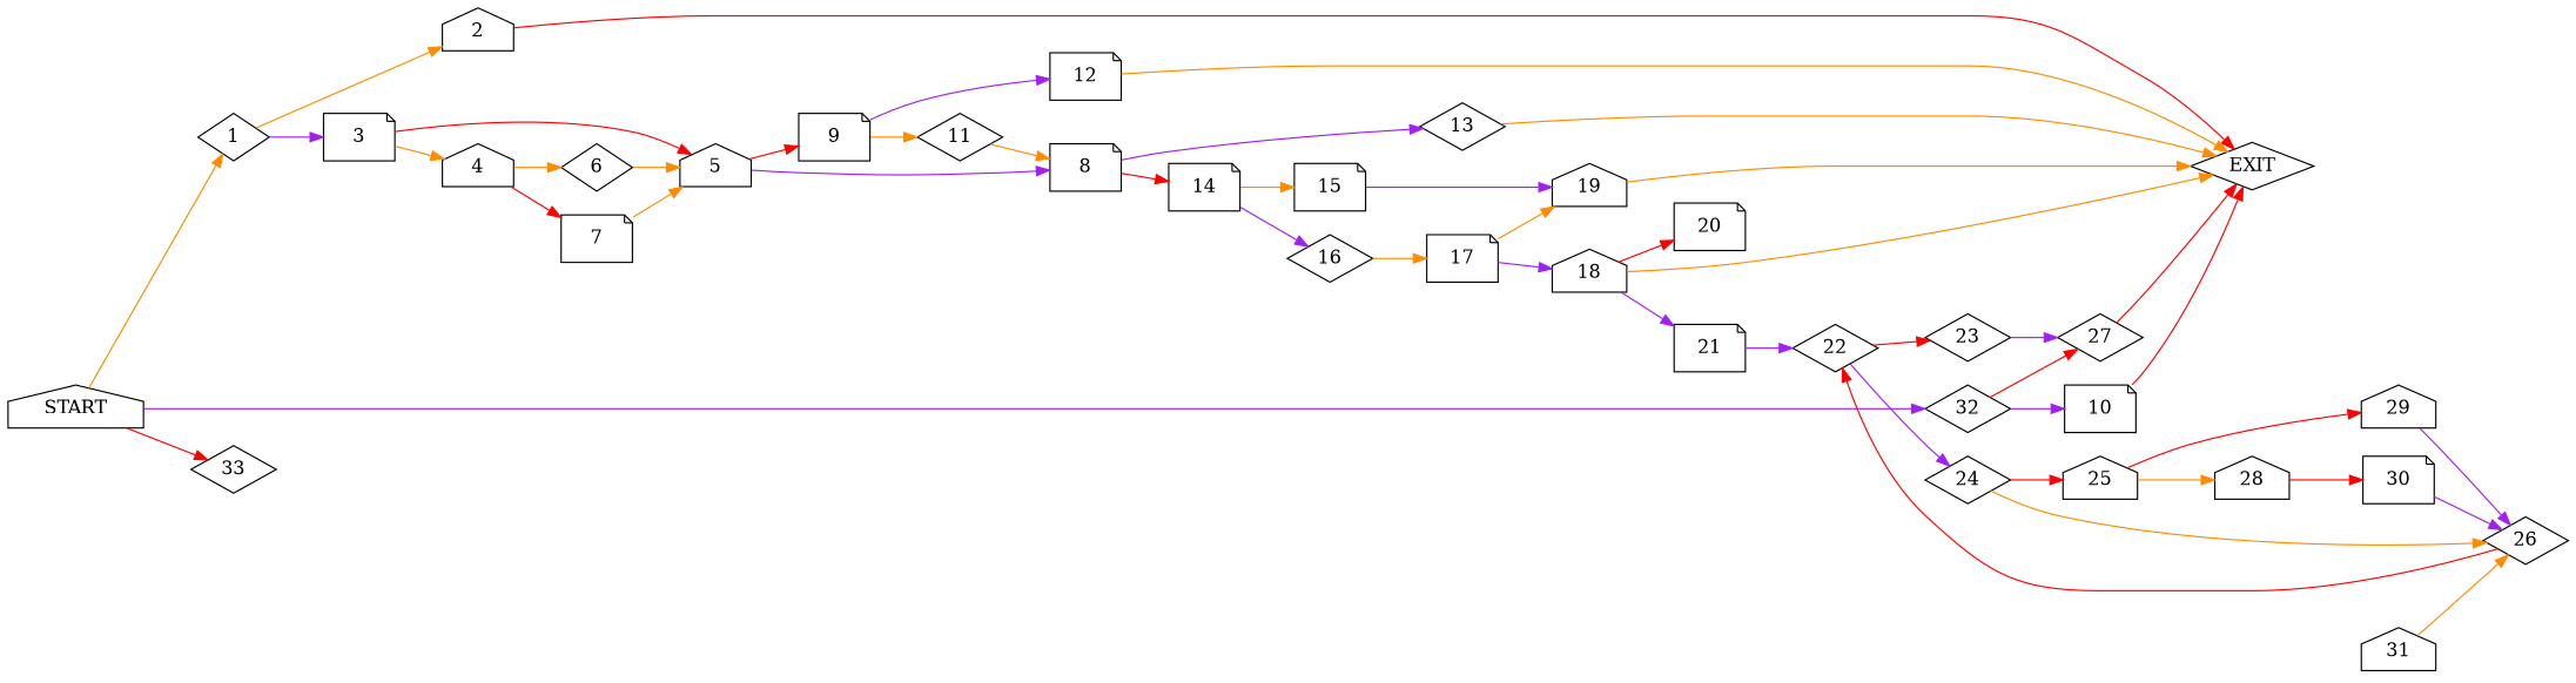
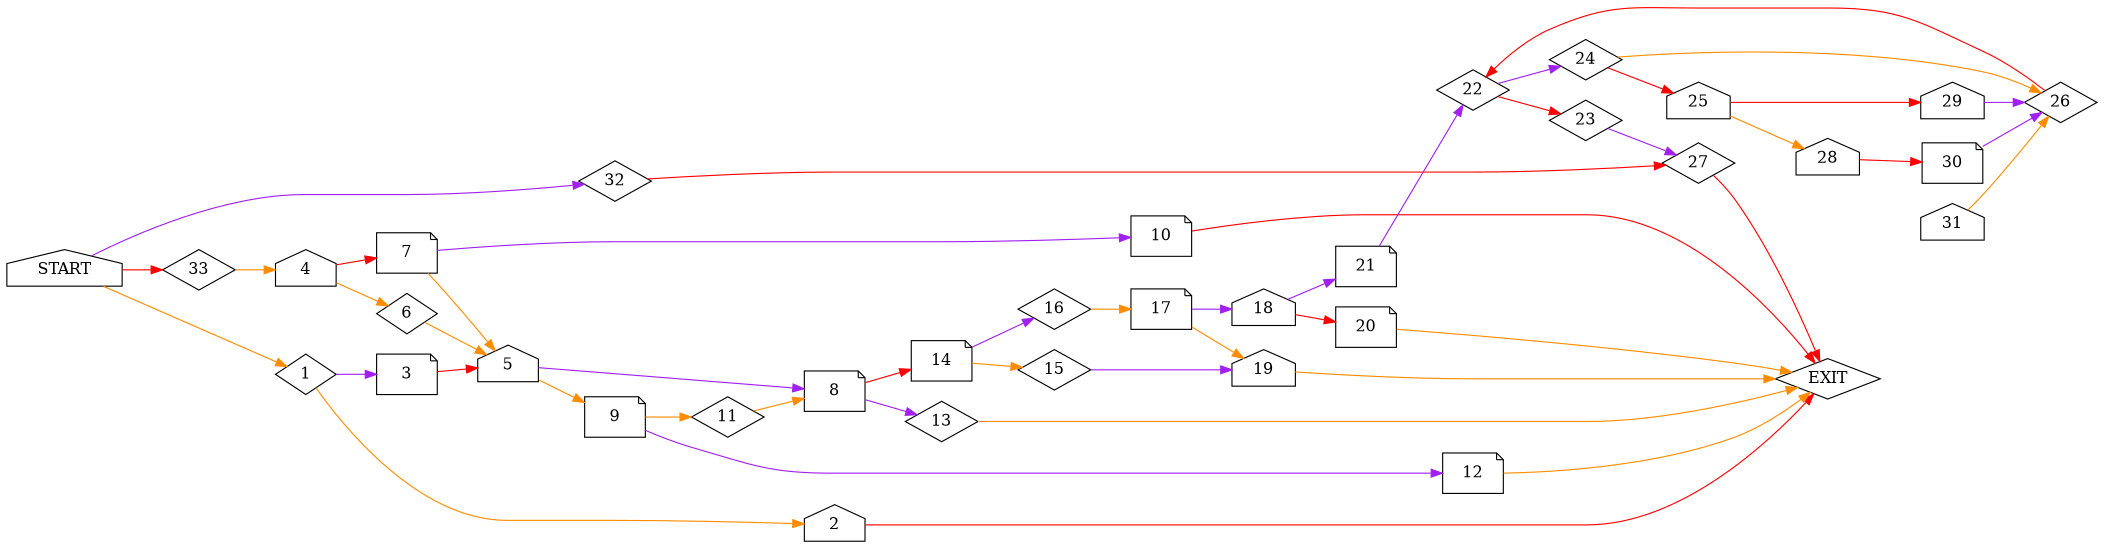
  digraph {
    rankdir=LR
    node [shape=diamond]
    edge [color=darkorange]
    n1 [label=START shape=house]
    1
    32
    33
    2 [shape=house]
    3 [shape=note]
    27
    n8 [label=EXIT]
    4 [shape=house]
    5 [shape=house]
    6
    7 [shape=note]
    8 [shape=note]
    9 [shape=note]
    10 [shape=note]
    13
    14 [shape=note]
    11
    12 [shape=note]
-   15 [shape=note]
+   15
    16
    19 [shape=house]
    17 [shape=note]
    18 [shape=house]
    20 [shape=note]
    21 [shape=note]
    22
    23
    24
    25 [shape=house]
    26
    28 [shape=house]
    29 [shape=house]
    30 [shape=note]
    31 [shape=house]
    n1 -> 1
    n1 -> 32 [color=purple]
    n1 -> 33 [color=red]
    1 -> 2
    1 -> 3 [color=purple]
    32 -> 27 [color=red]
    2 -> n8 [color=red]
-   3 -> 4
+   33 -> 4
    3 -> 5 [color=red]
    27 -> n8 [color=red]
    4 -> 6
    4 -> 7 [color=red]
    5 -> 8 [color=purple]
-   5 -> 9 [color=red]
+   5 -> 9
    6 -> 5
    7 -> 5
-   32 -> 10 [color=purple]
+   7 -> 10 [color=purple]
    8 -> 13 [color=purple]
    8 -> 14 [color=red]
    9 -> 11
    9 -> 12 [color=purple]
    10 -> n8 [color=red]
    13 -> n8
    14 -> 15
    14 -> 16 [color=purple]
    11 -> 8
    12 -> n8
    15 -> 19 [color=purple]
    16 -> 17
    19 -> n8
    17 -> 19
    17 -> 18 [color=purple]
    18 -> 20 [color=red]
    18 -> 21 [color=purple]
-   18 -> n8
+   20 -> n8
    21 -> 22 [color=purple]
    22 -> 23 [color=red]
    22 -> 24 [color=purple]
    23 -> 27 [color=purple]
    24 -> 25 [color=red]
    24 -> 26
    25 -> 28
    25 -> 29 [color=red]
    26 -> 22 [color=red]
    28 -> 30 [color=red]
    29 -> 26 [color=purple]
    30 -> 26 [color=purple]
    31 -> 26
  }
